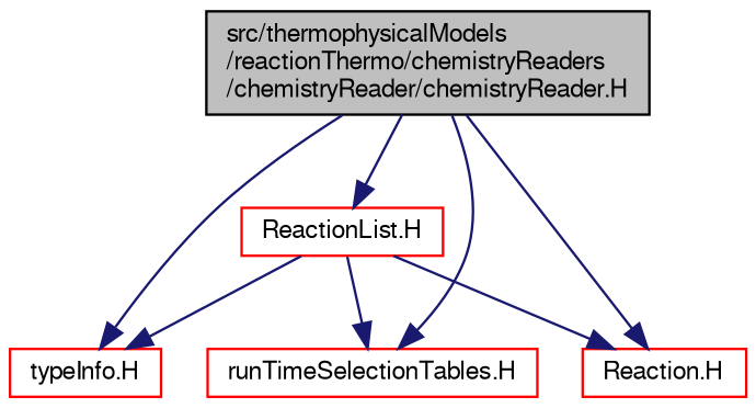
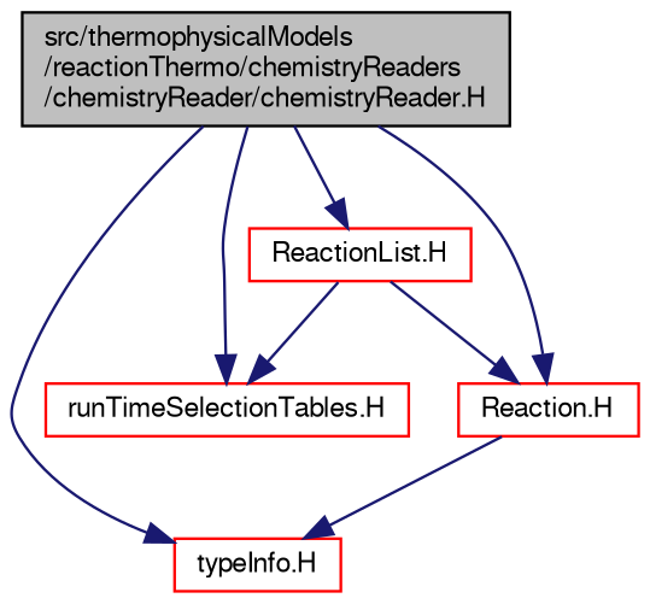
  digraph {
    node [color=red fontname=FreeSans fontsize=10 shape=record]
    edge [color=midnightblue fontname=FreeSans fontsize=10 labelfontname=FreeSans labelfontsize=10 style=solid]
    n1 [color=black fillcolor=grey75 fontcolor=black height=0.2 label="src/thermophysicalModels\l/reactionThermo/chemistryReaders\l/chemistryReader/chemistryReader.H" style=filled width=0.4]
    n2 [height=0.2 label="typeInfo.H" width=0.4]
    n3 [height=0.2 label="runTimeSelectionTables.H" width=0.4]
    n4 [height=0.2 label="Reaction.H" width=0.4]
    n5 [height=0.2 label="ReactionList.H" width=0.4]
    n1 -> n2
    n1 -> n3
    n1 -> n4
    n1 -> n5
-   n5 -> n2
+   n4 -> n2
    n5 -> n3
    n5 -> n4
  }
